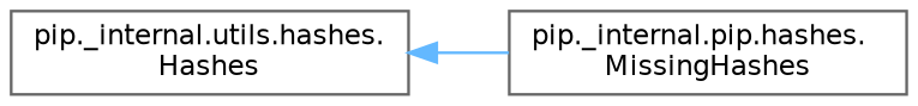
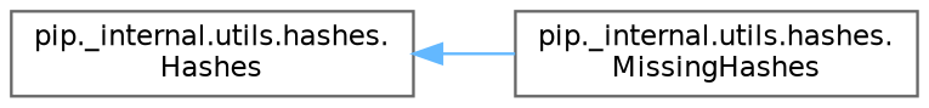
  digraph {
    rankdir=LR
    node [color=grey40 fillcolor=white fontname=Helvetica fontsize=10 shape=box style=filled]
    n1 [height=0.2 label="pip._internal.utils.hashes.\lHashes" width=0.4]
-   n2 [height=0.2 label="pip._internal.pip.hashes.\lMissingHashes" width=0.4]
+   n2 [height=0.2 label="pip._internal.utils.hashes.\lMissingHashes" width=0.4]
    n1 -> n2 [color=steelblue1 dir=back fontname=Helvetica fontsize=10 labelfontname=Helvetica labelfontsize=10 style=solid]
  }
